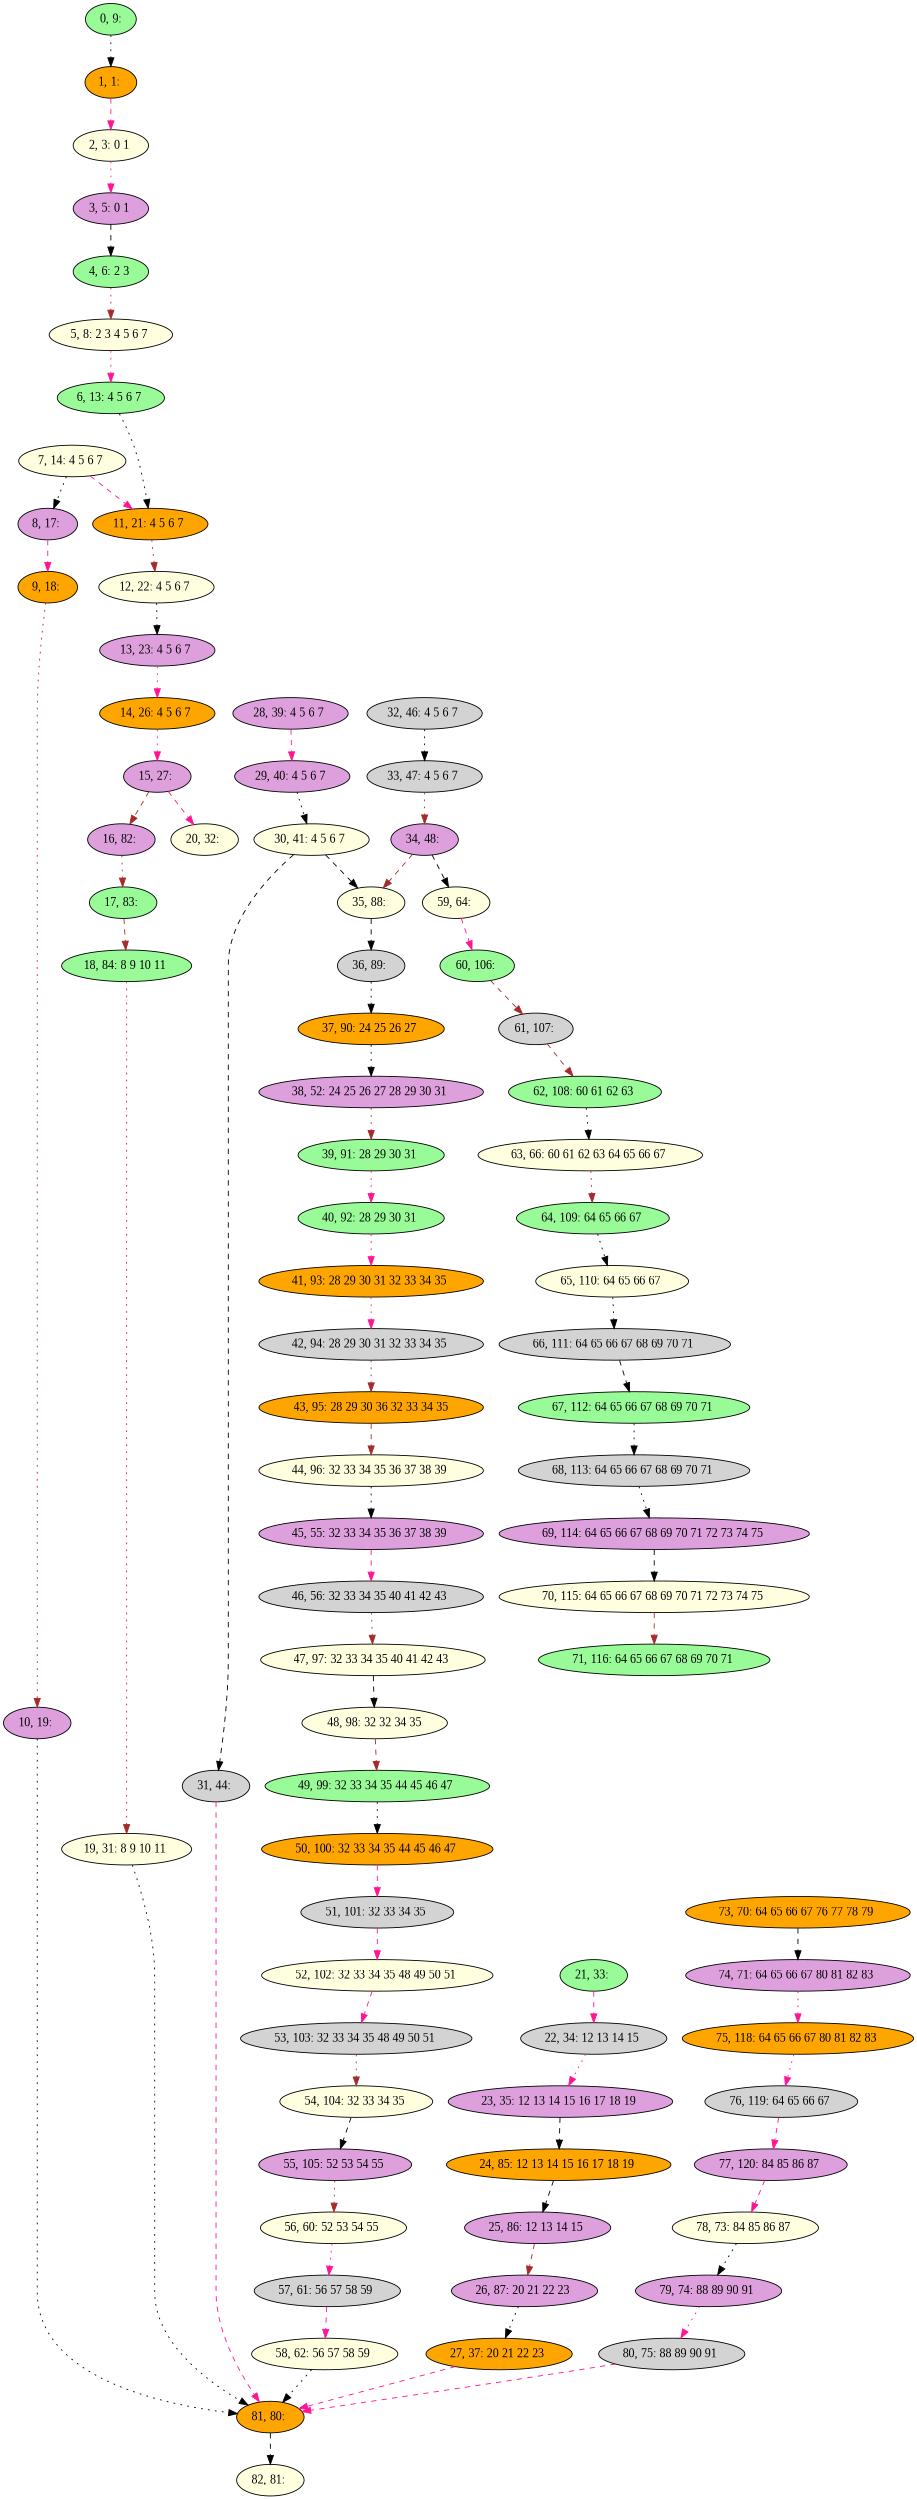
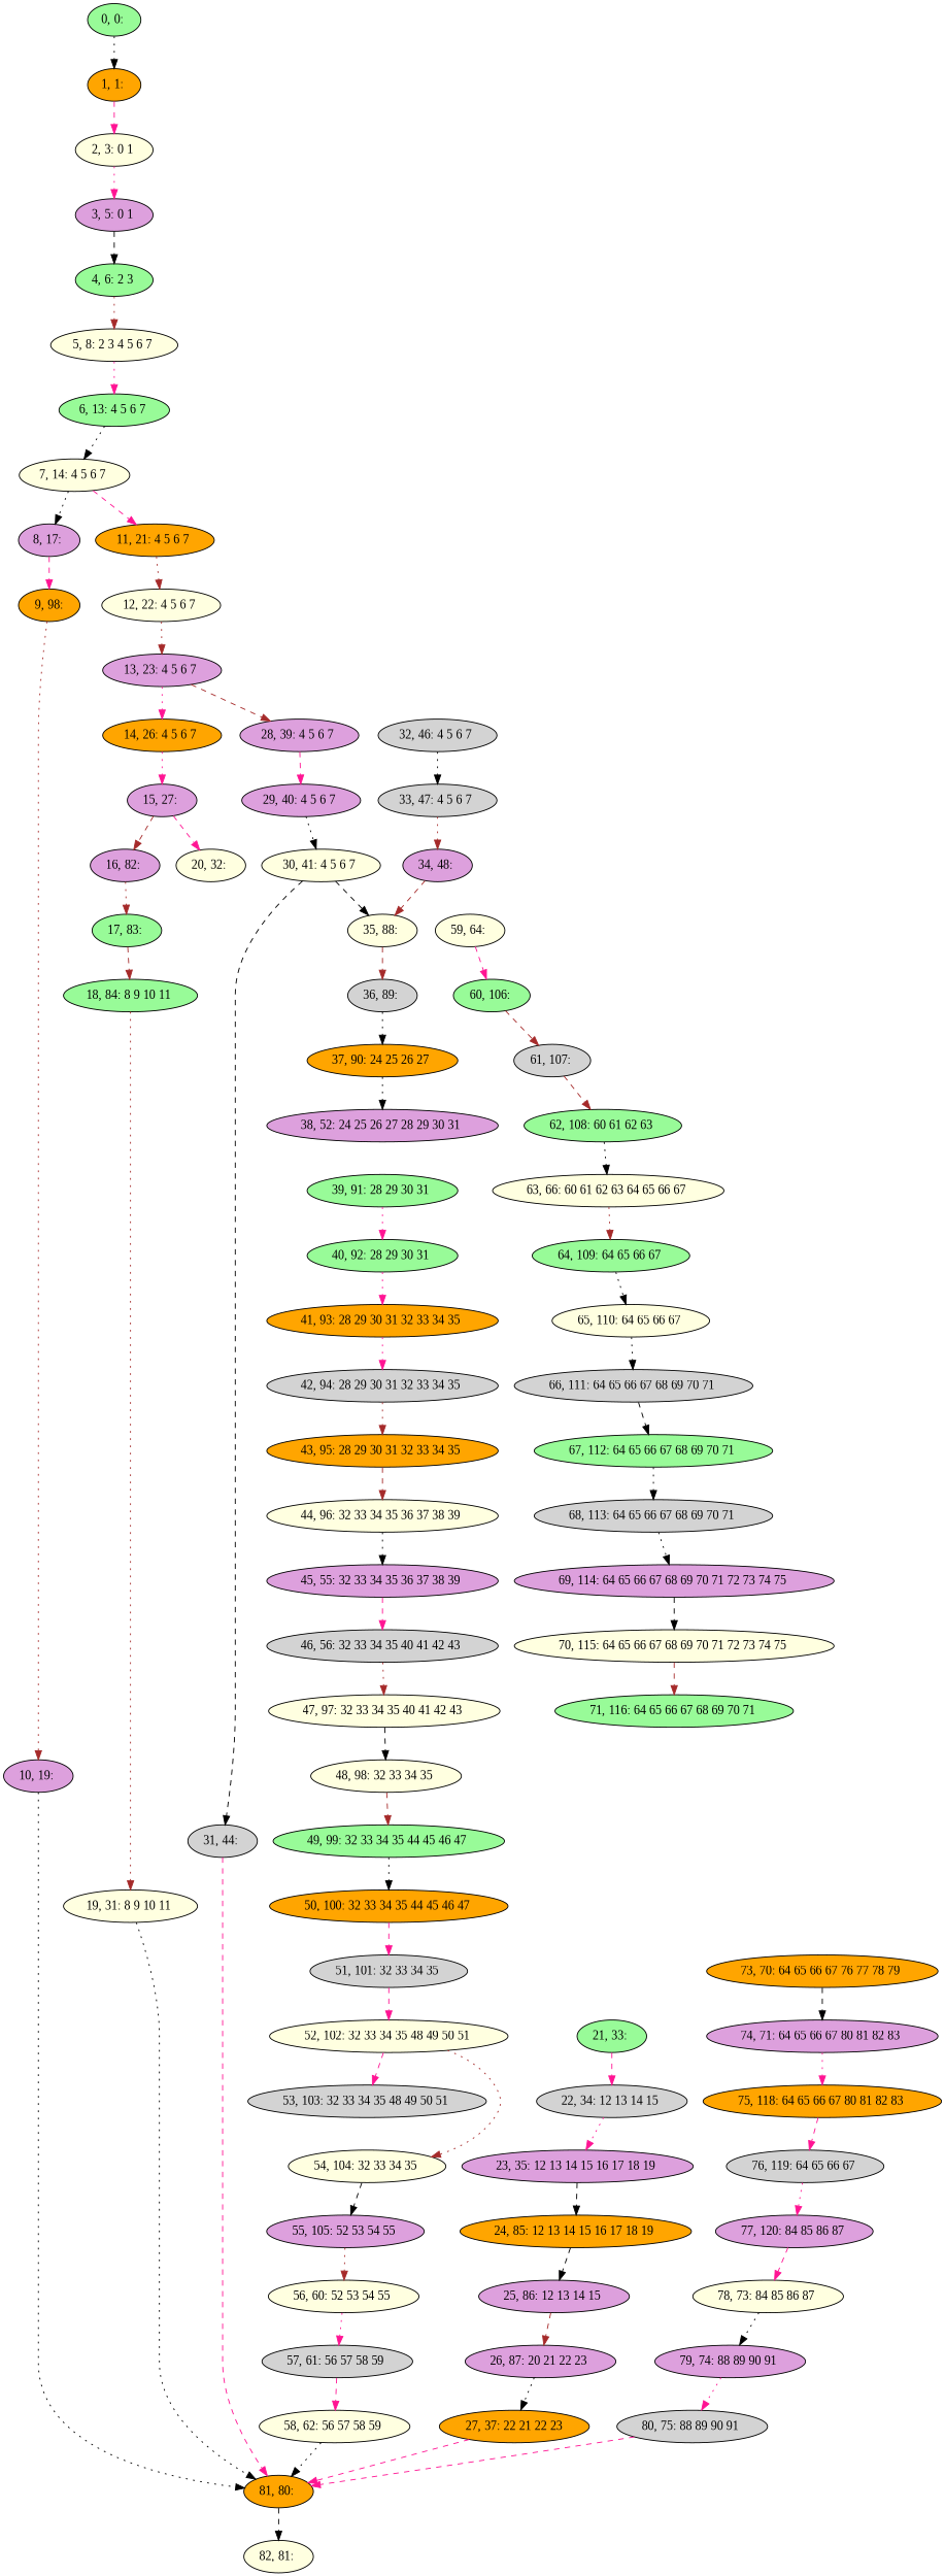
  digraph {
    fontname="Liberation Serif"
    node [fillcolor=lightyellow fontname="Liberation Serif" style=filled]
    edge [color=black fontname="Liberation Serif" style=dotted]
-   n1 [fillcolor=palegreen label="0, 9:"]
+   n1 [fillcolor=palegreen label="0, 0: "]
    n2 [fillcolor=orange label="1, 1: "]
    n3 [label="2, 3: 0 1 "]
    n4 [fillcolor=plum label="3, 5: 0 1 "]
    n5 [fillcolor=palegreen label="4, 6: 2 3 "]
    n6 [label="5, 8: 2 3 4 5 6 7 "]
    n7 [fillcolor=palegreen label="6, 13: 4 5 6 7 "]
    n8 [label="7, 14: 4 5 6 7 "]
    n9 [fillcolor=plum label="8, 17: "]
    n10 [fillcolor=orange label="11, 21: 4 5 6 7 "]
-   n11 [fillcolor=orange label="9, 18: "]
+   n11 [fillcolor=orange label="9, 98:"]
    n12 [label="12, 22: 4 5 6 7 "]
    n13 [fillcolor=plum label="10, 19: "]
    n14 [fillcolor=orange label="81, 80: "]
    n15 [label="82, 81: "]
    n16 [fillcolor=plum label="13, 23: 4 5 6 7 "]
    n17 [fillcolor=orange label="14, 26: 4 5 6 7 "]
    n18 [fillcolor=plum label="28, 39: 4 5 6 7 "]
    n19 [fillcolor=plum label="15, 27: "]
    n20 [fillcolor=plum label="29, 40: 4 5 6 7 "]
    n21 [fillcolor=plum label="16, 82: "]
    n22 [label="20, 32: "]
    n23 [fillcolor=palegreen label="17, 83: "]
    n24 [fillcolor=palegreen label="18, 84: 8 9 10 11 "]
    n25 [label="19, 31: 8 9 10 11 "]
    n26 [fillcolor=palegreen label="21, 33: "]
    n27 [fillcolor=lightgrey label="22, 34: 12 13 14 15 "]
    n28 [fillcolor=plum label="23, 35: 12 13 14 15 16 17 18 19 "]
    n29 [fillcolor=orange label="24, 85: 12 13 14 15 16 17 18 19 "]
    n30 [fillcolor=plum label="25, 86: 12 13 14 15 "]
    n31 [fillcolor=plum label="26, 87: 20 21 22 23 "]
-   n32 [fillcolor=orange label="27, 37: 20 21 22 23 "]
+   n32 [fillcolor=orange label="27, 37: 22 21 22 23"]
    n33 [label="30, 41: 4 5 6 7 "]
    n34 [fillcolor=lightgrey label="31, 44: "]
    n35 [label="35, 88: "]
    n36 [fillcolor=lightgrey label="32, 46: 4 5 6 7 "]
    n37 [fillcolor=lightgrey label="33, 47: 4 5 6 7 "]
    n38 [fillcolor=plum label="34, 48: "]
    n39 [label="59, 64: "]
    n40 [fillcolor=lightgrey label="36, 89: "]
    n41 [fillcolor=palegreen label="60, 106: "]
    n42 [fillcolor=orange label="37, 90: 24 25 26 27 "]
    n43 [fillcolor=plum label="38, 52: 24 25 26 27 28 29 30 31 "]
    n44 [fillcolor=palegreen label="39, 91: 28 29 30 31 "]
    n45 [fillcolor=palegreen label="40, 92: 28 29 30 31 "]
    n46 [fillcolor=orange label="41, 93: 28 29 30 31 32 33 34 35 "]
    n47 [fillcolor=lightgrey label="42, 94: 28 29 30 31 32 33 34 35 "]
-   n48 [fillcolor=orange label="43, 95: 28 29 30 36 32 33 34 35"]
+   n48 [fillcolor=orange label="43, 95: 28 29 30 31 32 33 34 35 "]
    n49 [label="44, 96: 32 33 34 35 36 37 38 39 "]
    n50 [fillcolor=plum label="45, 55: 32 33 34 35 36 37 38 39 "]
    n51 [fillcolor=lightgrey label="46, 56: 32 33 34 35 40 41 42 43 "]
    n52 [label="47, 97: 32 33 34 35 40 41 42 43 "]
-   n53 [label="48, 98: 32 32 34 35"]
+   n53 [label="48, 98: 32 33 34 35 "]
    n54 [fillcolor=palegreen label="49, 99: 32 33 34 35 44 45 46 47 "]
    n55 [fillcolor=orange label="50, 100: 32 33 34 35 44 45 46 47 "]
    n56 [fillcolor=lightgrey label="51, 101: 32 33 34 35 "]
    n57 [label="52, 102: 32 33 34 35 48 49 50 51 "]
    n58 [fillcolor=lightgrey label="53, 103: 32 33 34 35 48 49 50 51 "]
    n59 [label="54, 104: 32 33 34 35 "]
    n60 [fillcolor=plum label="55, 105: 52 53 54 55 "]
    n61 [label="56, 60: 52 53 54 55 "]
    n62 [fillcolor=lightgrey label="57, 61: 56 57 58 59 "]
    n63 [label="58, 62: 56 57 58 59 "]
    n64 [fillcolor=lightgrey label="61, 107: "]
    n65 [fillcolor=palegreen label="62, 108: 60 61 62 63 "]
    n66 [label="63, 66: 60 61 62 63 64 65 66 67 "]
    n67 [fillcolor=palegreen label="64, 109: 64 65 66 67 "]
    n68 [label="65, 110: 64 65 66 67 "]
    n69 [fillcolor=lightgrey label="66, 111: 64 65 66 67 68 69 70 71 "]
    n70 [fillcolor=palegreen label="67, 112: 64 65 66 67 68 69 70 71 "]
    n71 [fillcolor=lightgrey label="68, 113: 64 65 66 67 68 69 70 71 "]
    n72 [fillcolor=plum label="69, 114: 64 65 66 67 68 69 70 71 72 73 74 75 "]
    n73 [label="70, 115: 64 65 66 67 68 69 70 71 72 73 74 75 "]
    n74 [fillcolor=palegreen label="71, 116: 64 65 66 67 68 69 70 71 "]
    n75 [fillcolor=orange label="73, 70: 64 65 66 67 76 77 78 79 "]
    n76 [fillcolor=plum label="74, 71: 64 65 66 67 80 81 82 83 "]
    n77 [fillcolor=orange label="75, 118: 64 65 66 67 80 81 82 83 "]
    n78 [fillcolor=lightgrey label="76, 119: 64 65 66 67 "]
    n79 [fillcolor=plum label="77, 120: 84 85 86 87 "]
    n80 [label="78, 73: 84 85 86 87 "]
    n81 [fillcolor=plum label="79, 74: 88 89 90 91 "]
    n82 [fillcolor=lightgrey label="80, 75: 88 89 90 91 "]
    n1 -> n2
    n2 -> n3 [color=deeppink style=dashed]
    n3 -> n4 [color=deeppink]
    n4 -> n5 [style=dashed]
    n5 -> n6 [color=brown]
    n6 -> n7 [color=deeppink]
-   n7 -> n10
+   n7 -> n8
    n8 -> n9
    n8 -> n10 [color=deeppink style=dashed]
    n9 -> n11 [color=deeppink style=dashed]
    n10 -> n12 [color=brown]
    n11 -> n13 [color=brown]
-   n12 -> n16
+   n12 -> n16 [color=brown]
    n13 -> n14
    n14 -> n15 [style=dashed]
    n16 -> n17 [color=deeppink]
+   n16 -> n18 [color=brown style=dashed]
    n17 -> n19 [color=deeppink]
    n18 -> n20 [color=deeppink style=dashed]
    n19 -> n21 [color=brown style=dashed]
    n19 -> n22 [color=deeppink style=dashed]
    n20 -> n33
    n21 -> n23 [color=brown]
    n23 -> n24 [color=brown style=dashed]
    n24 -> n25 [color=brown]
    n25 -> n14
    n26 -> n27 [color=deeppink style=dashed]
    n27 -> n28 [color=deeppink]
    n28 -> n29 [style=dashed]
    n29 -> n30 [style=dashed]
    n30 -> n31 [color=brown style=dashed]
    n31 -> n32
    n32 -> n14 [color=deeppink style=dashed]
    n33 -> n34 [style=dashed]
    n33 -> n35 [style=dashed]
    n34 -> n14 [color=deeppink style=dashed]
-   n35 -> n40 [style=dashed]
+   n35 -> n40 [color=brown style=dashed]
    n36 -> n37
    n37 -> n38 [color=brown]
    n38 -> n35 [color=brown style=dashed]
-   n38 -> n39 [style=dashed]
    n39 -> n41 [color=deeppink style=dashed]
    n40 -> n42
    n41 -> n64 [color=brown style=dashed]
    n42 -> n43
-   n43 -> n44 [color=brown]
    n44 -> n45 [color=deeppink]
    n45 -> n46 [color=deeppink]
    n46 -> n47 [color=deeppink]
    n47 -> n48 [color=brown]
    n48 -> n49 [color=brown style=dashed]
    n49 -> n50
    n50 -> n51 [color=deeppink style=dashed]
    n51 -> n52 [color=brown]
    n52 -> n53 [style=dashed]
    n53 -> n54 [color=brown style=dashed]
    n54 -> n55
    n55 -> n56 [color=deeppink style=dashed]
    n56 -> n57 [color=deeppink style=dashed]
    n57 -> n58 [color=deeppink style=dashed]
-   n58 -> n59 [color=brown]
+   n57 -> n59 [color=brown]
    n59 -> n60 [style=dashed]
    n60 -> n61 [color=brown]
    n61 -> n62 [color=deeppink]
    n62 -> n63 [color=deeppink style=dashed]
    n63 -> n14
    n64 -> n65 [color=brown style=dashed]
    n65 -> n66
    n66 -> n67 [color=brown]
    n67 -> n68
    n68 -> n69
    n69 -> n70 [style=dashed]
    n70 -> n71
    n71 -> n72
    n72 -> n73 [style=dashed]
    n73 -> n74 [color=brown style=dashed]
    n75 -> n76 [style=dashed]
    n76 -> n77 [color=deeppink]
-   n77 -> n78 [color=deeppink]
-   n78 -> n79 [color=deeppink style=dashed]
+   n77 -> n78 [color=deeppink style=dashed]
+   n78 -> n79 [color=deeppink]
    n79 -> n80 [color=deeppink style=dashed]
    n80 -> n81
    n81 -> n82 [color=deeppink]
    n82 -> n14 [color=deeppink style=dashed]
  }
